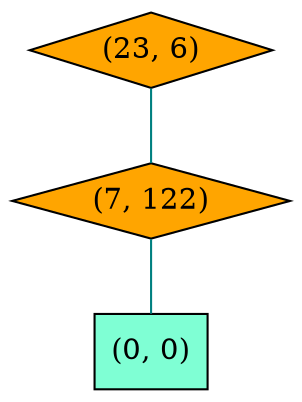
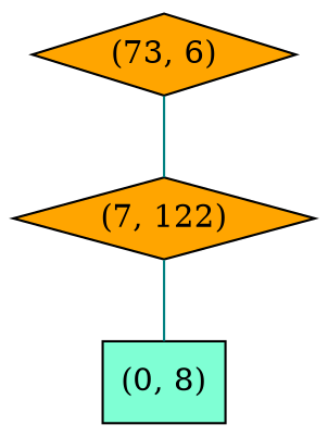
  graph {
    node [fillcolor=orange shape=diamond style=filled]
    edge [color=teal style=solid]
-   "(23, 6)"
+   "(23, 6)" [label="(73, 6)"]
    "(7, 122)"
-   "(0, 0)" [fillcolor=aquamarine shape=box]
+   "(0, 0)" [fillcolor=aquamarine shape=box label="(0, 8)"]
    "(23, 6)" -- "(7, 122)" [weight=2]
    "(7, 122)" -- "(0, 0)" [weight=4]
  }
